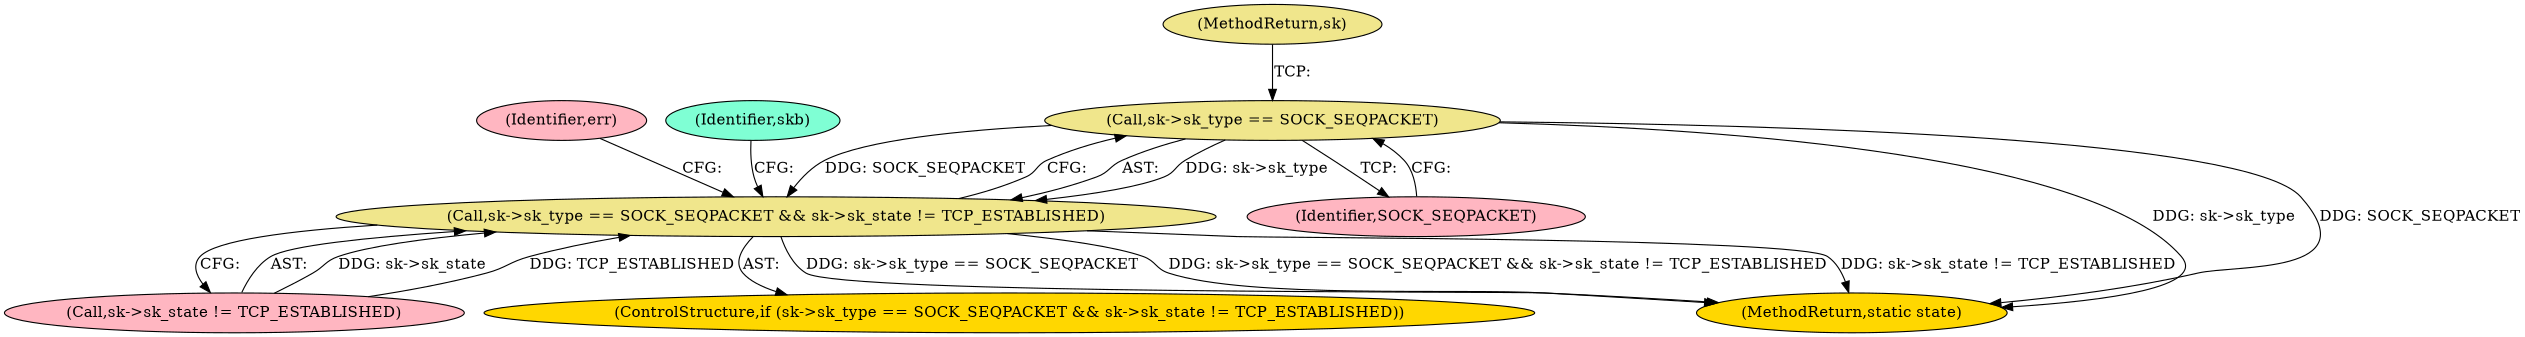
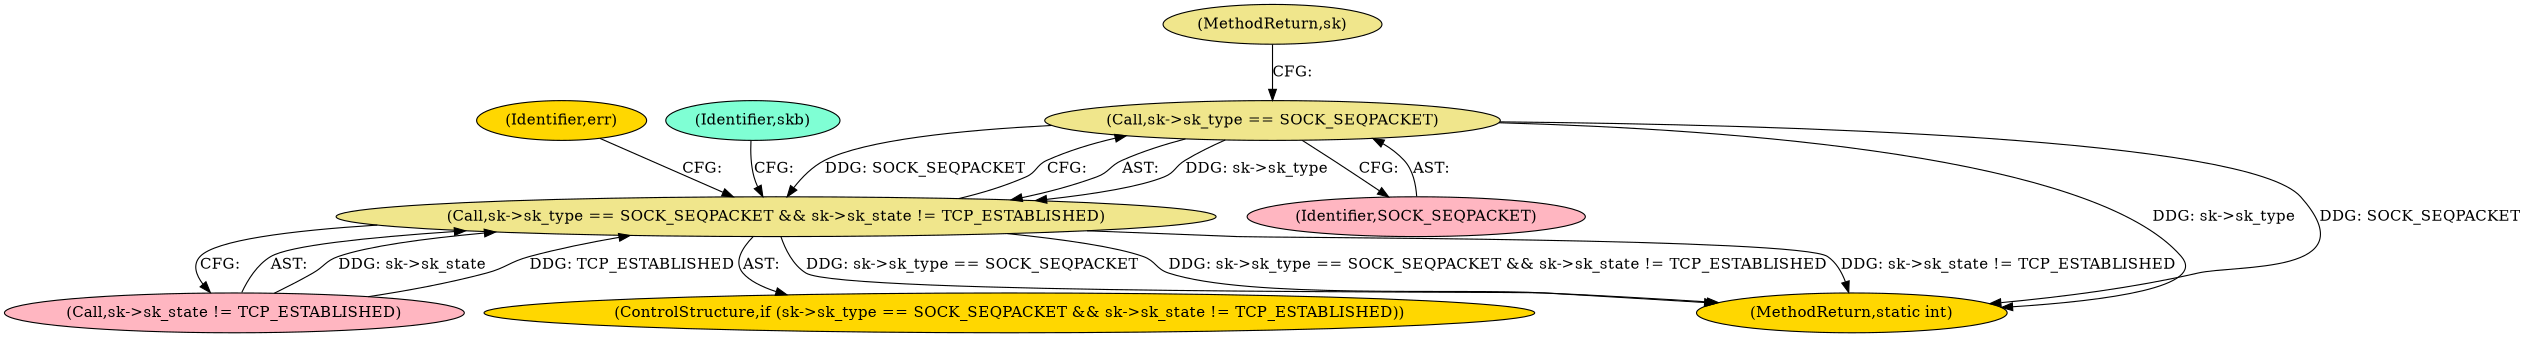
  digraph {
    node [fillcolor=khaki style=filled]
    n1 [label="(Call,sk->sk_type == SOCK_SEQPACKET)"]
    n2 [label="(Call,sk->sk_type == SOCK_SEQPACKET && sk->sk_state != TCP_ESTABLISHED)"]
    n3 [fillcolor=lightpink label="(Identifier,SOCK_SEQPACKET)"]
-   n4 [fillcolor=gold label="(MethodReturn,static state)"]
+   n4 [fillcolor=gold label="(MethodReturn,static int)"]
    n5 [fillcolor=lightpink label="(Call,sk->sk_state != TCP_ESTABLISHED)"]
    n6 [fillcolor=gold label="(ControlStructure,if (sk->sk_type == SOCK_SEQPACKET && sk->sk_state != TCP_ESTABLISHED))"]
    n7 [label="(MethodReturn,sk)"]
-   n8 [fillcolor=lightpink label="(Identifier,err)"]
+   n8 [fillcolor=gold label="(Identifier,err)"]
    n9 [fillcolor=aquamarine label="(Identifier,skb)"]
    n1 -> n2 [label="AST: "]
    n1 -> n2 [label="DDG: sk->sk_type"]
    n1 -> n2 [label="DDG: SOCK_SEQPACKET"]
-   n1 -> n3 [label="TCP: "]
+   n1 -> n3 [label="CFG: "]
    n1 -> n4 [label="DDG: sk->sk_type"]
    n1 -> n4 [label="DDG: SOCK_SEQPACKET"]
    n2 -> n1 [label="CFG: "]
    n2 -> n4 [label="DDG: sk->sk_type == SOCK_SEQPACKET && sk->sk_state != TCP_ESTABLISHED"]
    n2 -> n4 [label="DDG: sk->sk_state != TCP_ESTABLISHED"]
    n2 -> n4 [label="DDG: sk->sk_type == SOCK_SEQPACKET"]
    n2 -> n5 [label="CFG: "]
    n2 -> n6 [label="AST: "]
-   n3 -> n1 [label="CFG: "]
+   n3 -> n1 [label="AST: "]
    n5 -> n2 [label="AST: "]
    n5 -> n2 [label="DDG: sk->sk_state"]
    n5 -> n2 [label="DDG: TCP_ESTABLISHED"]
-   n7 -> n1 [label="TCP: "]
+   n7 -> n1 [label="CFG: "]
    n8 -> n2 [label="CFG: "]
    n9 -> n2 [label="CFG: "]
  }
